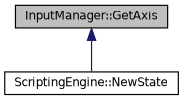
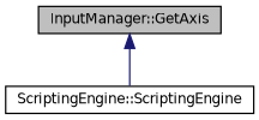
  digraph {
    rankdir=TB
    node [color=black fontname=Helvetica fontsize=10 shape=record style=filled]
    n1 [fillcolor=grey75 fontcolor=black height=0.2 label="InputManager::GetAxis" width=0.4]
-   n2 [fillcolor=white height=0.2 label="ScriptingEngine::NewState" width=0.4]
+   n2 [fillcolor=white height=0.2 label="ScriptingEngine::ScriptingEngine" width=0.4]
    n1 -> n2 [color=midnightblue dir=back fontname=Helvetica fontsize=10 labelfontname=Helvetica labelfontsize=10 style=solid]
  }
